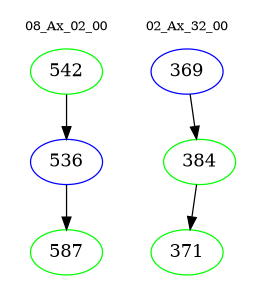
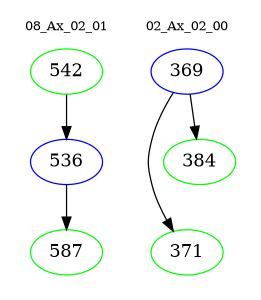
  digraph {
    node [color=green]
    edge [color=black]
    n1 [color=blue label=536]
    n2 [label=542]
    n3 [label=587]
    n4 [color=blue label=369]
    n5 [label=371]
    n6 [label=384]
    subgraph cluster_1 {
      color=white
      fontsize=10
-     label="08_Ax_02_00"
+     label="08_Ax_02_01"
      n1
      n2
      n3
    }
    subgraph cluster_2 {
      color=white
      fontsize=10
-     label="02_Ax_32_00"
+     label="02_Ax_02_00"
      n4
      n5
      n6
    }
    n1 -> n3
    n2 -> n1
-   n6 -> n5
+   n4 -> n5
    n4 -> n6
  }
